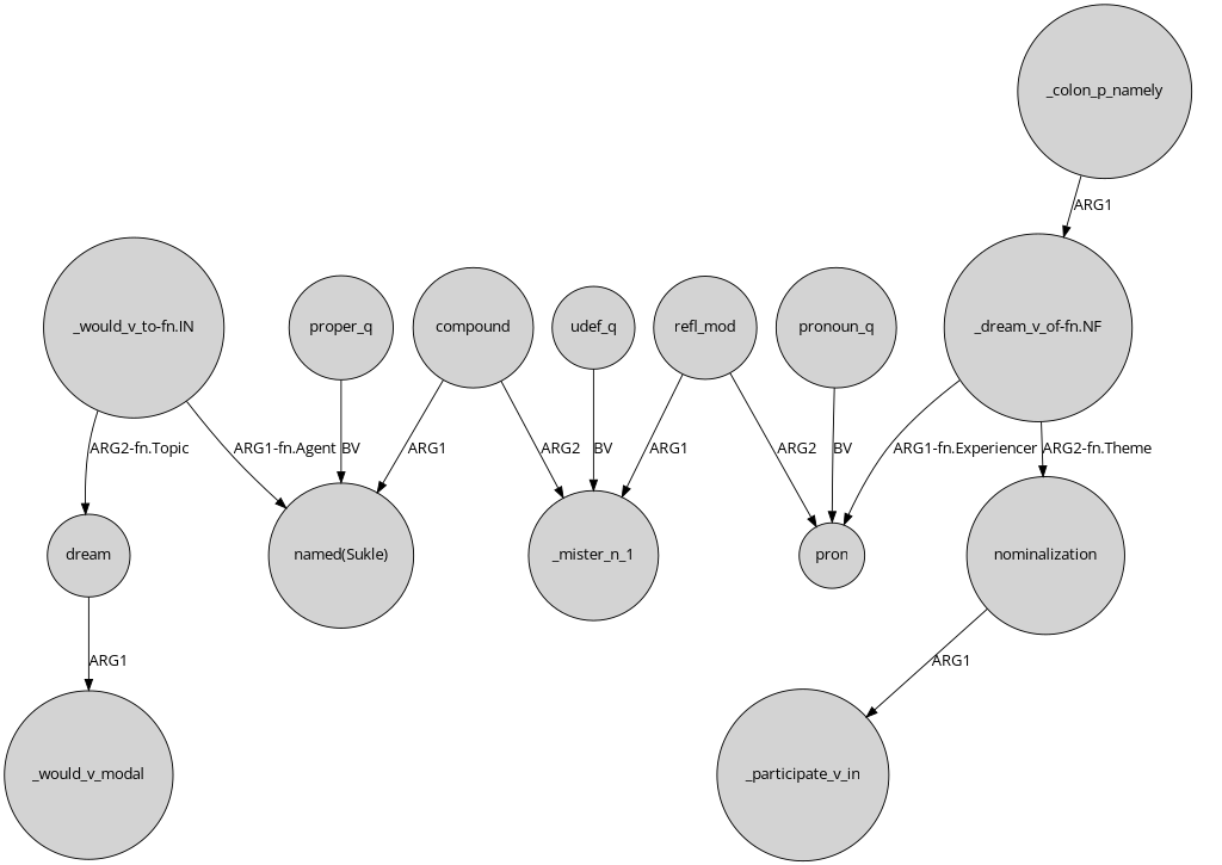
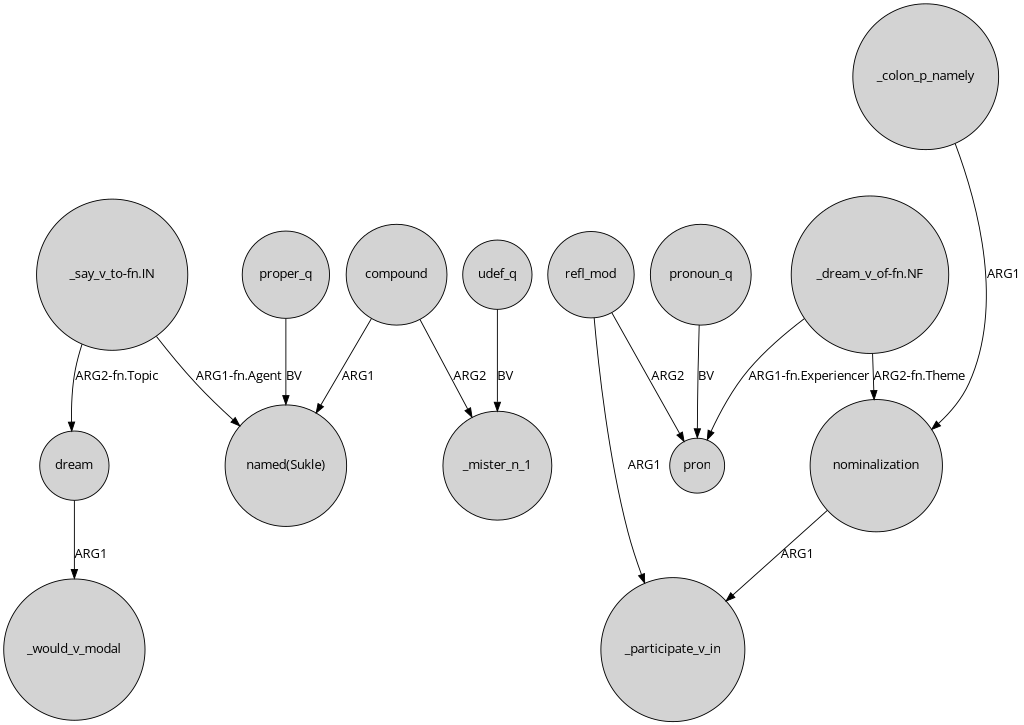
  digraph {
    fontname="Open Sans"
    node [fontname="Open Sans" shape=circle style=filled]
    edge [fontname="Open Sans"]
    proper_q
    "named(Sukle)"
    udef_q
    _mister_n_1
    nominalization
    _participate_v_in
    refl_mod
    pron
-   "_say_v_to-fn.IN" [label="_would_v_to-fn.IN"]
+   "_say_v_to-fn.IN"
    n10 [label=dream]
    _would_v_modal
    "_dream_v_of-fn.NF"
    _colon_p_namely
    compound
    pronoun_q
    proper_q -> "named(Sukle)" [label=BV]
    udef_q -> _mister_n_1 [label=BV]
    nominalization -> _participate_v_in [label=ARG1]
-   refl_mod -> _mister_n_1 [label=ARG1]
+   refl_mod -> _participate_v_in [label=ARG1]
    refl_mod -> pron [label=ARG2]
    "_say_v_to-fn.IN" -> "named(Sukle)" [label="ARG1-fn.Agent"]
    "_say_v_to-fn.IN" -> n10 [label="ARG2-fn.Topic"]
    n10 -> _would_v_modal [label=ARG1]
    "_dream_v_of-fn.NF" -> nominalization [label="ARG2-fn.Theme"]
    "_dream_v_of-fn.NF" -> pron [label="ARG1-fn.Experiencer"]
-   _colon_p_namely -> "_dream_v_of-fn.NF" [label=ARG1]
+   _colon_p_namely -> nominalization [label=ARG1]
    compound -> "named(Sukle)" [label=ARG1]
    compound -> _mister_n_1 [label=ARG2]
    pronoun_q -> pron [label=BV]
  }
